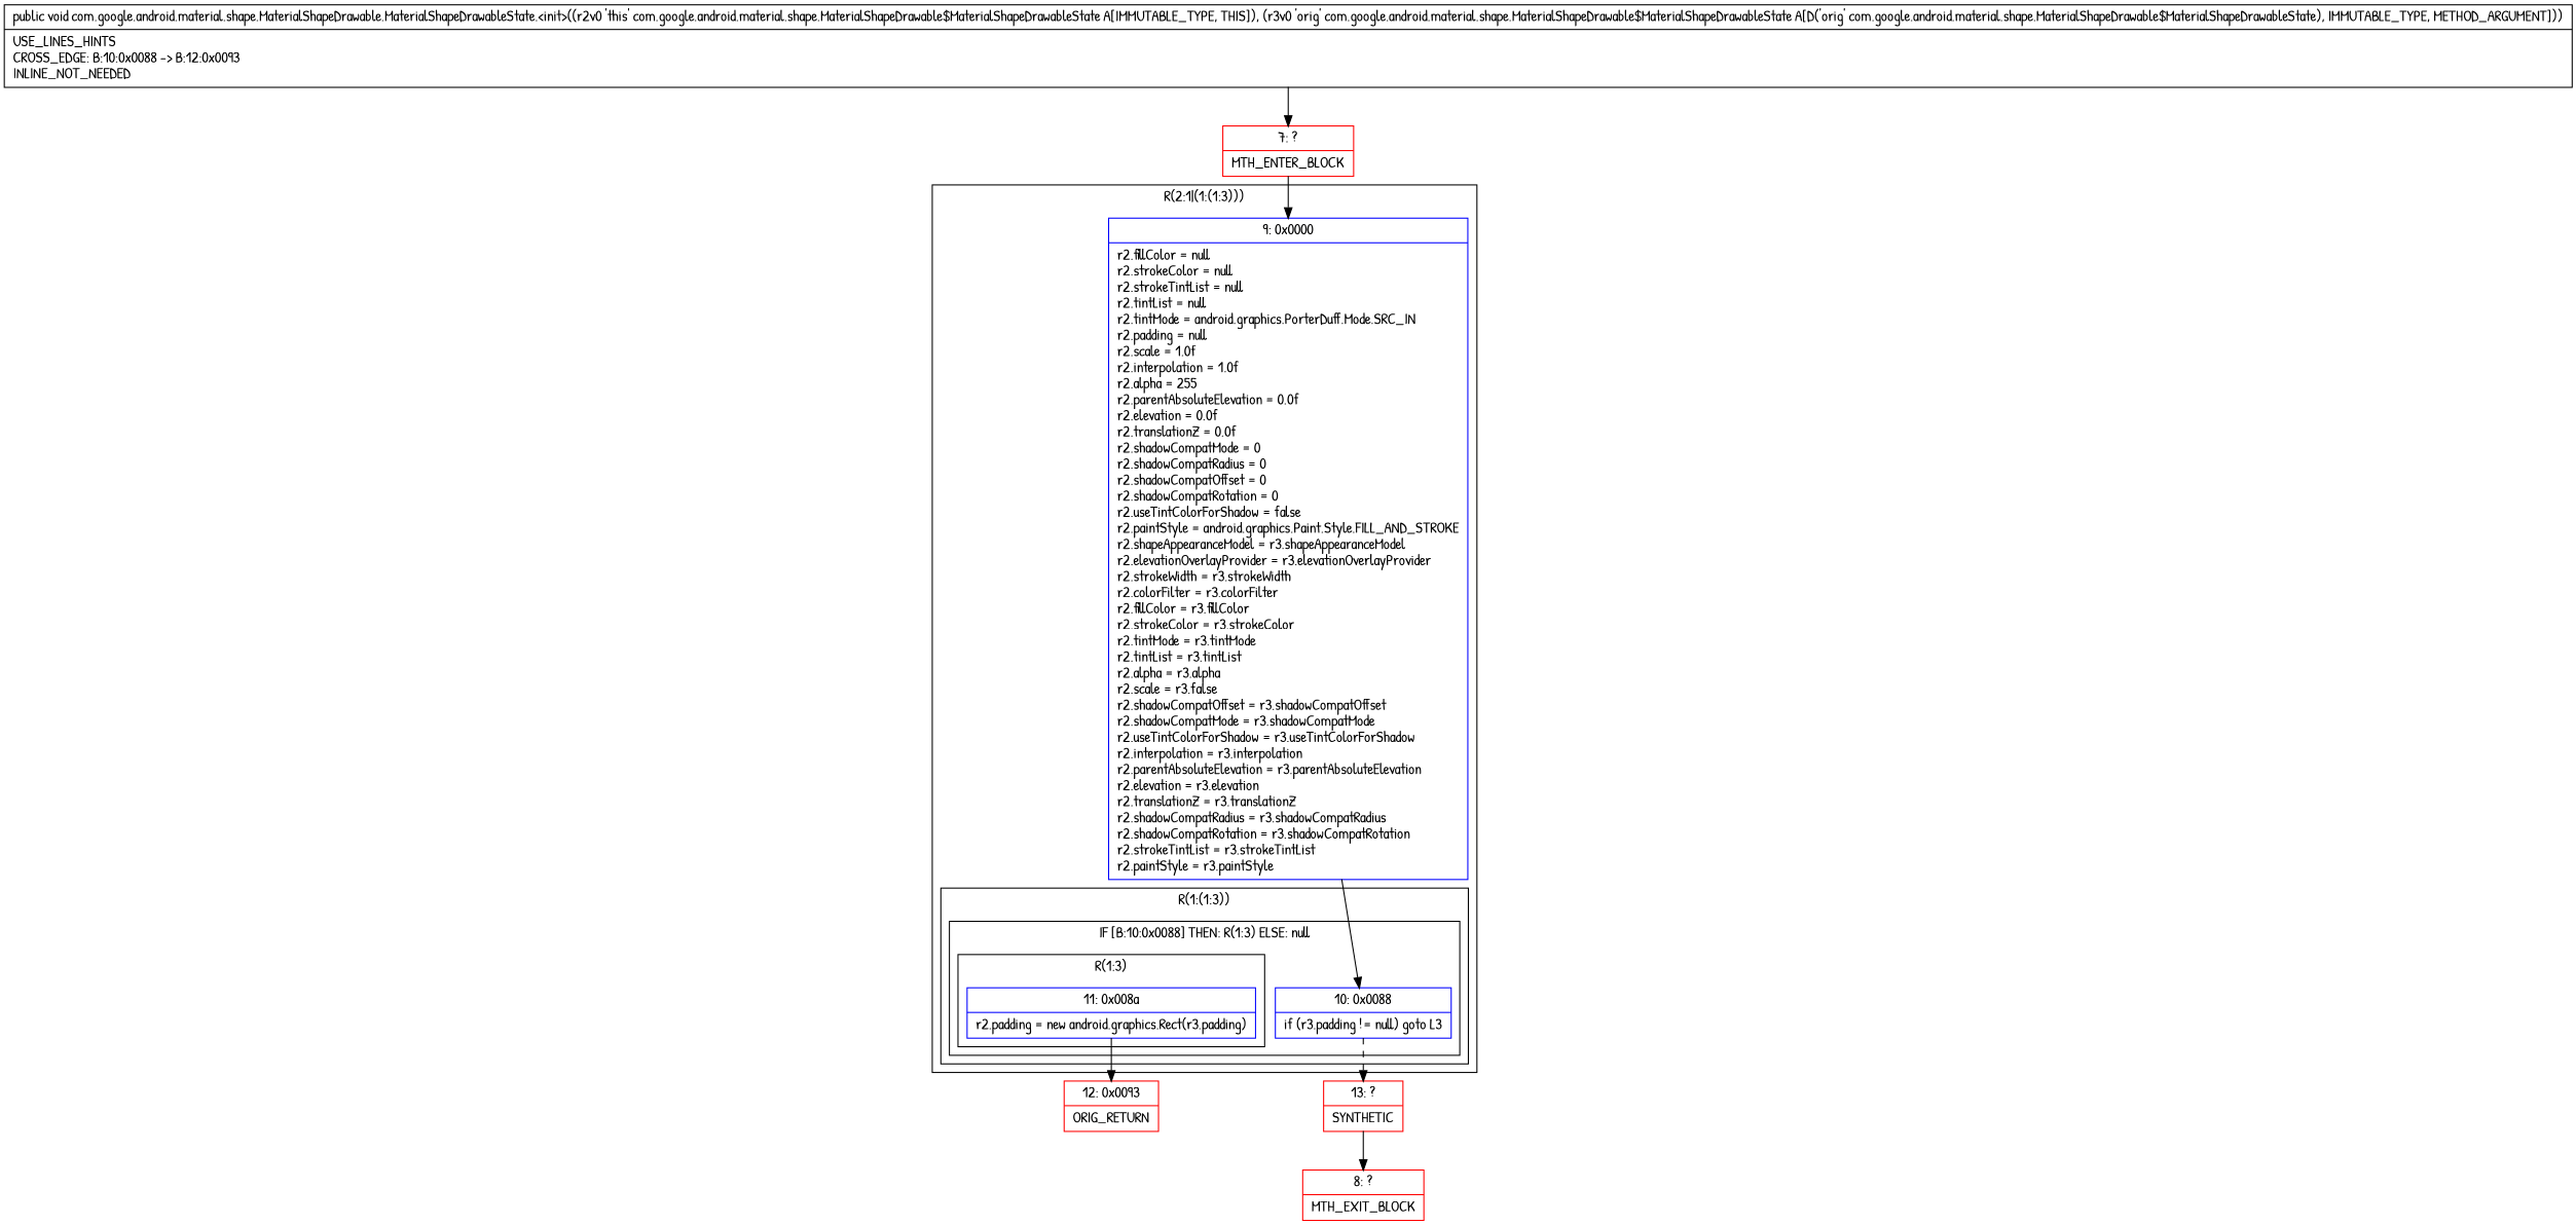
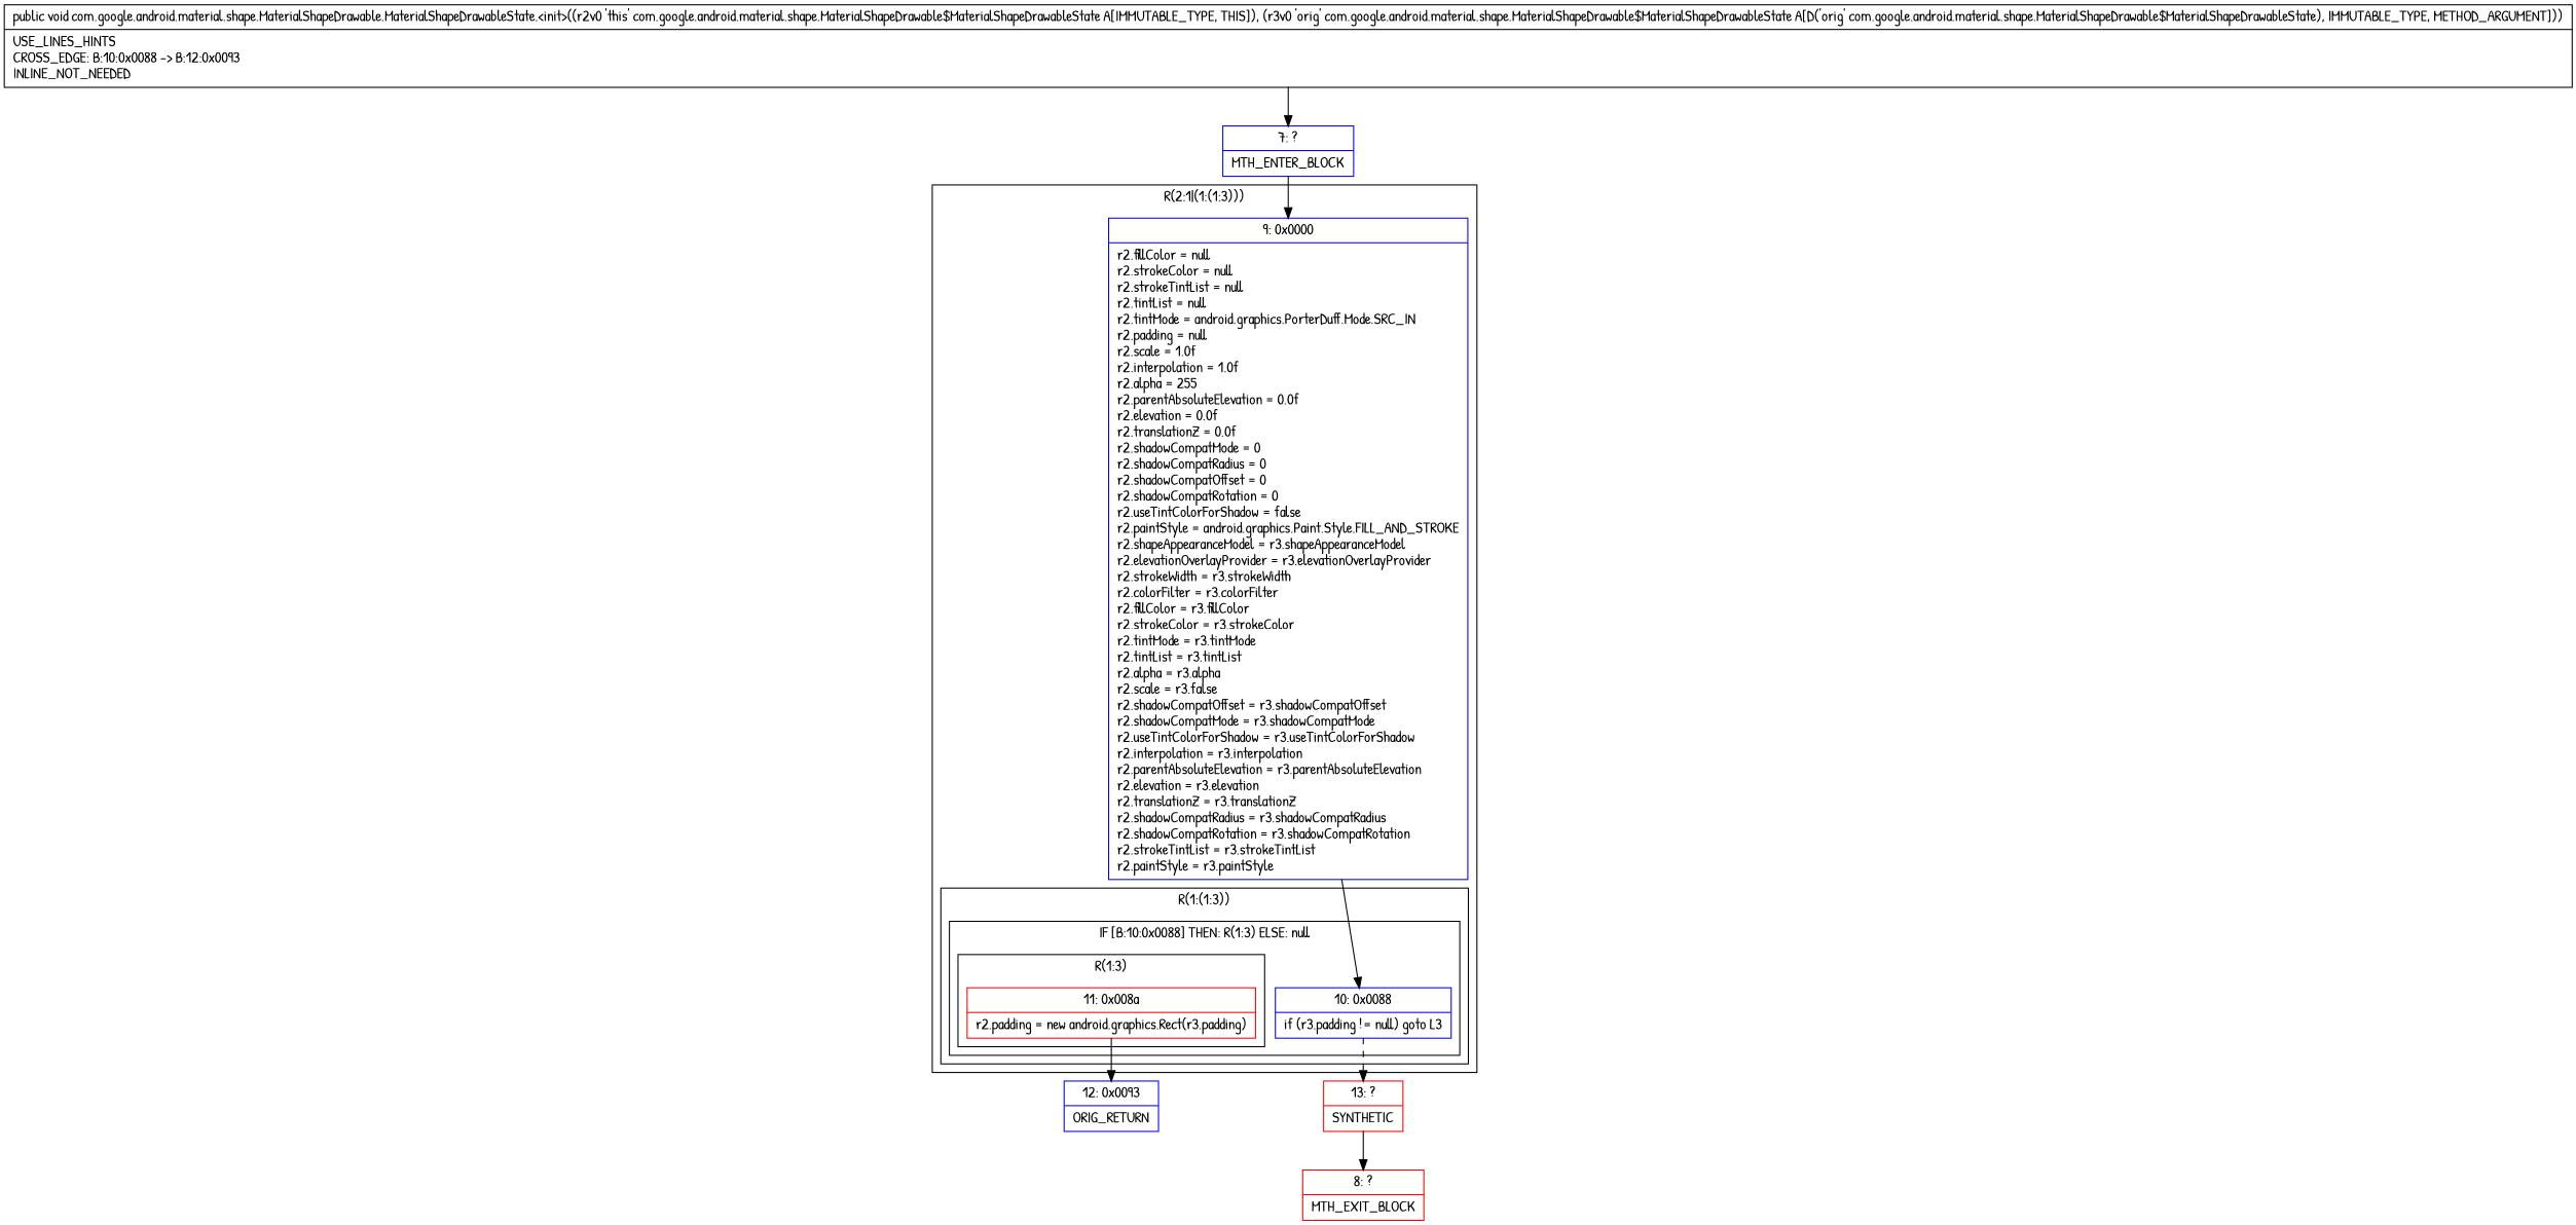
  digraph {
    fontname="Patrick Hand"
    node [color=red fontname="Patrick Hand" shape=record]
    edge [fontname="Patrick Hand"]
-   n1 [color=blue label="{11\:\ 0x008a|r2.padding = new android.graphics.Rect(r3.padding)\l}"]
+   n1 [label="{11\:\ 0x008a|r2.padding = new android.graphics.Rect(r3.padding)\l}"]
    n2 [color=blue label="{10\:\ 0x0088|if (r3.padding != null) goto L3\l}"]
    n3 [color=blue label="{9\:\ 0x0000|r2.fillColor = null\lr2.strokeColor = null\lr2.strokeTintList = null\lr2.tintList = null\lr2.tintMode = android.graphics.PorterDuff.Mode.SRC_IN\lr2.padding = null\lr2.scale = 1.0f\lr2.interpolation = 1.0f\lr2.alpha = 255\lr2.parentAbsoluteElevation = 0.0f\lr2.elevation = 0.0f\lr2.translationZ = 0.0f\lr2.shadowCompatMode = 0\lr2.shadowCompatRadius = 0\lr2.shadowCompatOffset = 0\lr2.shadowCompatRotation = 0\lr2.useTintColorForShadow = false\lr2.paintStyle = android.graphics.Paint.Style.FILL_AND_STROKE\lr2.shapeAppearanceModel = r3.shapeAppearanceModel\lr2.elevationOverlayProvider = r3.elevationOverlayProvider\lr2.strokeWidth = r3.strokeWidth\lr2.colorFilter = r3.colorFilter\lr2.fillColor = r3.fillColor\lr2.strokeColor = r3.strokeColor\lr2.tintMode = r3.tintMode\lr2.tintList = r3.tintList\lr2.alpha = r3.alpha\lr2.scale = r3.false\lr2.shadowCompatOffset = r3.shadowCompatOffset\lr2.shadowCompatMode = r3.shadowCompatMode\lr2.useTintColorForShadow = r3.useTintColorForShadow\lr2.interpolation = r3.interpolation\lr2.parentAbsoluteElevation = r3.parentAbsoluteElevation\lr2.elevation = r3.elevation\lr2.translationZ = r3.translationZ\lr2.shadowCompatRadius = r3.shadowCompatRadius\lr2.shadowCompatRotation = r3.shadowCompatRotation\lr2.strokeTintList = r3.strokeTintList\lr2.paintStyle = r3.paintStyle\l}"]
-   n4 [label="{12\:\ 0x0093|ORIG_RETURN\l}"]
+   n4 [color=blue label="{12\:\ 0x0093|ORIG_RETURN\l}"]
    n5 [label="{13\:\ ?|SYNTHETIC\l}"]
    n6 [label="{8\:\ ?|MTH_EXIT_BLOCK\l}"]
-   n7 [label="{7\:\ ?|MTH_ENTER_BLOCK\l}"]
+   n7 [color=blue label="{7\:\ ?|MTH_ENTER_BLOCK\l}"]
    n8 [label="{public void com.google.android.material.shape.MaterialShapeDrawable.MaterialShapeDrawableState.\<init\>((r2v0 'this' com.google.android.material.shape.MaterialShapeDrawable$MaterialShapeDrawableState A[IMMUTABLE_TYPE, THIS]), (r3v0 'orig' com.google.android.material.shape.MaterialShapeDrawable$MaterialShapeDrawableState A[D('orig' com.google.android.material.shape.MaterialShapeDrawable$MaterialShapeDrawableState), IMMUTABLE_TYPE, METHOD_ARGUMENT]))  | USE_LINES_HINTS\lCROSS_EDGE: B:10:0x0088 \-\> B:12:0x0093\lINLINE_NOT_NEEDED\l}" color=""]
    subgraph cluster_1 {
      label="R(2:1|(1:(1:3)))"
      n3
      subgraph cluster_2 {
        label="R(1:(1:3))"
        subgraph cluster_3 {
          label="IF [B:10:0x0088] THEN: R(1:3) ELSE: null"
          n2
          subgraph cluster_4 {
            label="R(1:3)"
            n1
          }
        }
      }
    }
    n1 -> n4
    n2 -> n5 [style=dashed]
    n3 -> n2
    n5 -> n6
    n7 -> n3
    n8 -> n7
  }
